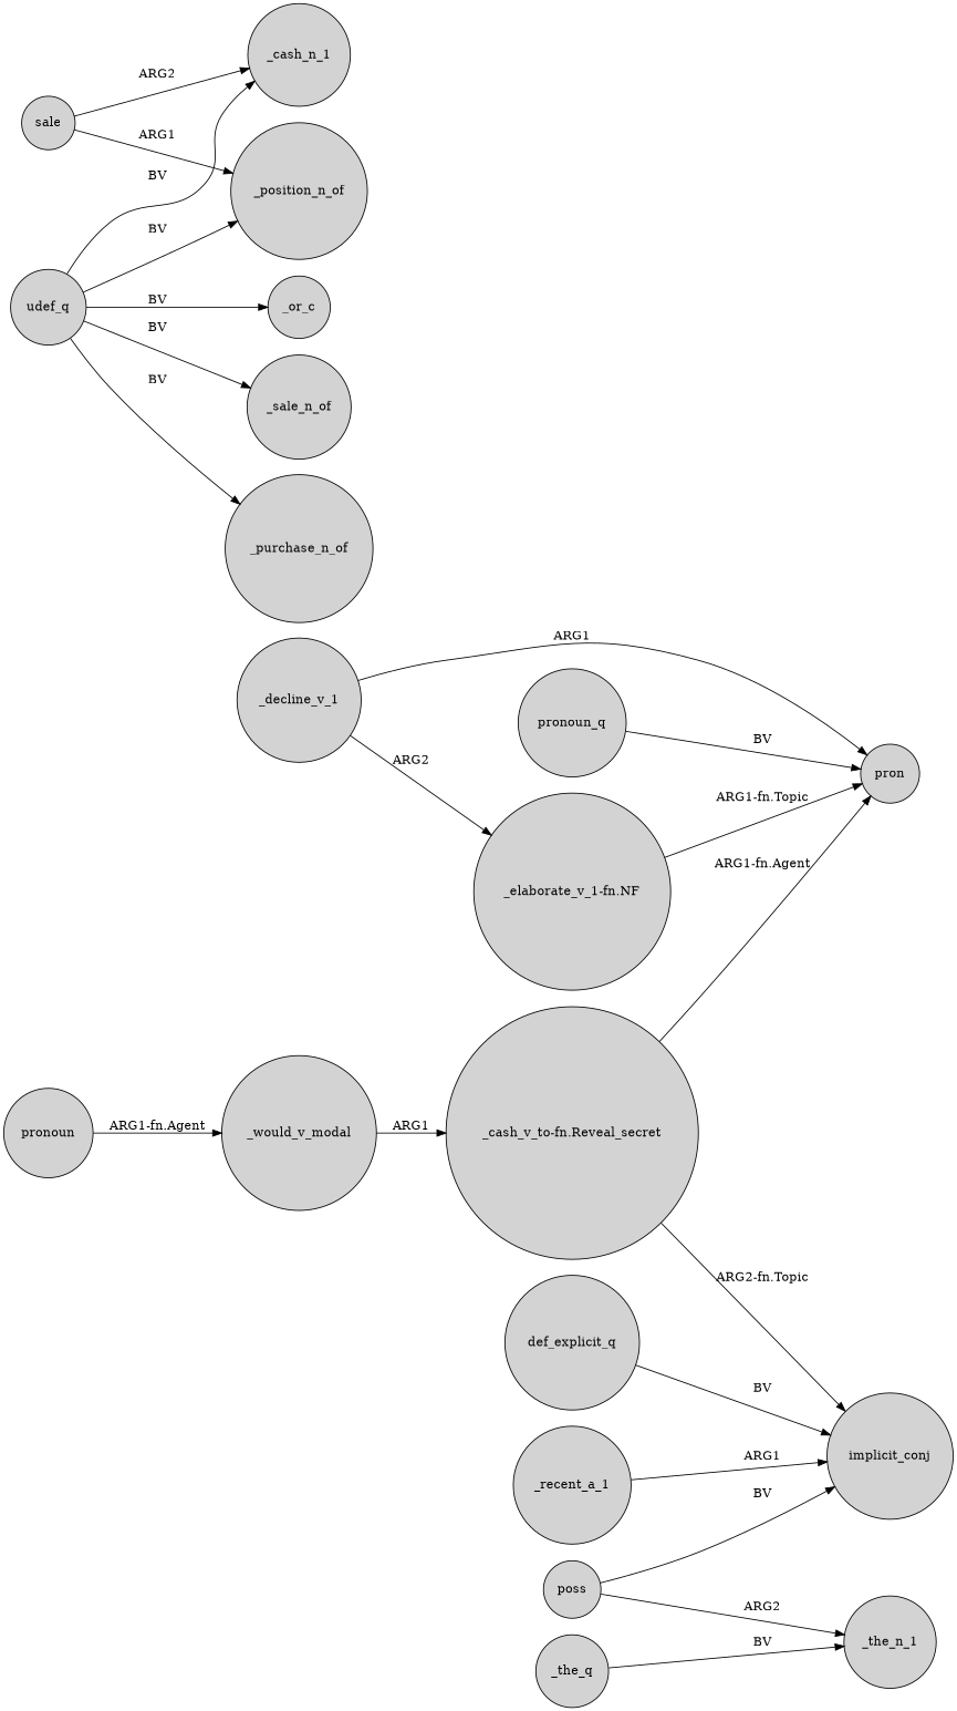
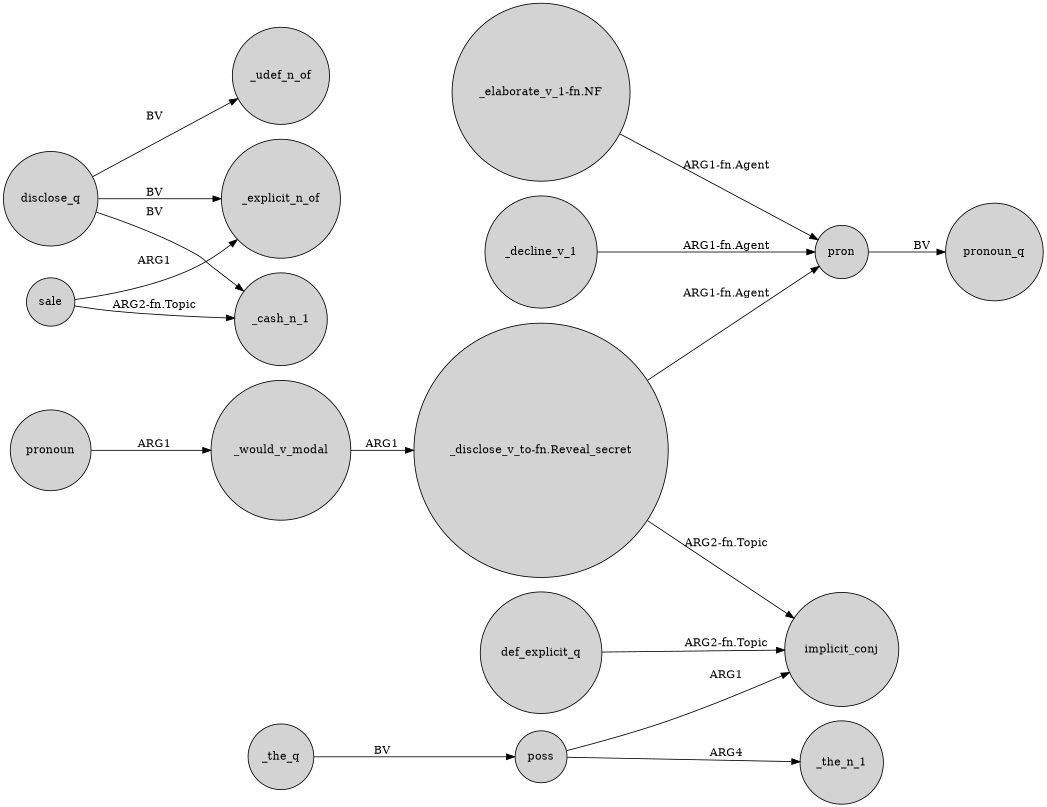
  digraph {
    rankdir=LR
    node [shape=circle style=filled]
    n1 [label=pronoun]
    _would_v_modal
-   "_disclose_v_to-fn.Reveal_secret" [label="_cash_v_to-fn.Reveal_secret"]
+   "_disclose_v_to-fn.Reveal_secret"
    pron
    implicit_conj
    _decline_v_1
    "_elaborate_v_1-fn.NF"
    n8 [label=_the_n_1]
    poss
-   udef_q
+   udef_q [label=disclose_q]
    _cash_n_1
-   _or_c
-   _position_n_of
-   _sale_n_of
-   _purchase_n_of
+   _position_n_of [label=_explicit_n_of]
+   _sale_n_of [label=_udef_n_of]
    def_explicit_q
    _the_q
    pronoun_q
    n19 [label=sale]
-   _recent_a_1
-   n1 -> _would_v_modal [label="ARG1-fn.Agent"]
+   n1 -> _would_v_modal [label=ARG1]
    _would_v_modal -> "_disclose_v_to-fn.Reveal_secret" [label=ARG1]
    "_disclose_v_to-fn.Reveal_secret" -> pron [label="ARG1-fn.Agent"]
    "_disclose_v_to-fn.Reveal_secret" -> implicit_conj [label="ARG2-fn.Topic"]
-   _decline_v_1 -> pron [label=ARG1]
-   _decline_v_1 -> "_elaborate_v_1-fn.NF" [label=ARG2]
-   "_elaborate_v_1-fn.NF" -> pron [label="ARG1-fn.Topic"]
-   poss -> implicit_conj [label=BV]
-   poss -> n8 [label=ARG2]
+   _decline_v_1 -> pron [label="ARG1-fn.Agent"]
+   "_elaborate_v_1-fn.NF" -> pron [label="ARG1-fn.Agent"]
+   poss -> implicit_conj [label=ARG1]
+   poss -> n8 [label=ARG4]
    udef_q -> _cash_n_1 [label=BV]
-   udef_q -> _or_c [label=BV]
    udef_q -> _position_n_of [label=BV]
    udef_q -> _sale_n_of [label=BV]
-   udef_q -> _purchase_n_of [label=BV]
-   def_explicit_q -> implicit_conj [label=BV]
-   _the_q -> n8 [label=BV]
-   pronoun_q -> pron [label=BV]
-   n19 -> _cash_n_1 [label=ARG2]
+   def_explicit_q -> implicit_conj [label="ARG2-fn.Topic"]
+   _the_q -> poss [label=BV]
+   pron -> pronoun_q [label=BV]
+   n19 -> _cash_n_1 [label="ARG2-fn.Topic"]
    n19 -> _position_n_of [label=ARG1]
-   _recent_a_1 -> implicit_conj [label=ARG1]
  }
